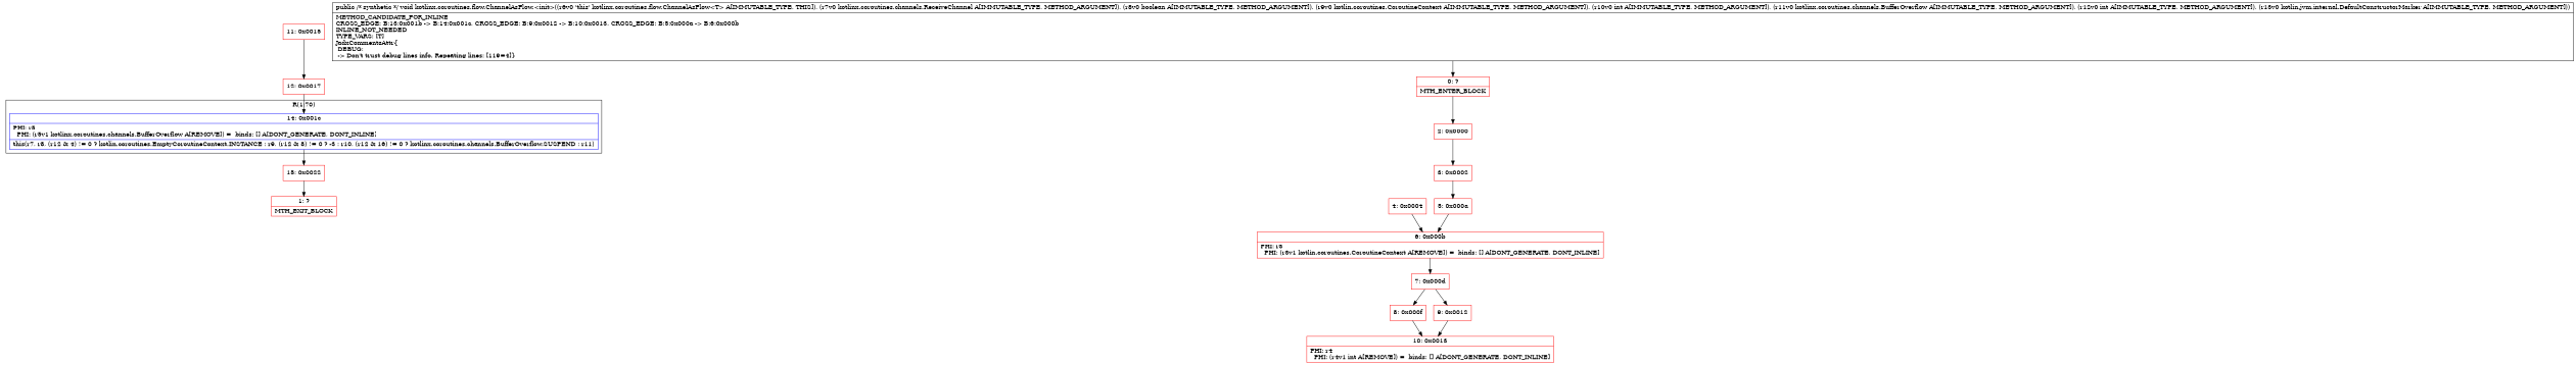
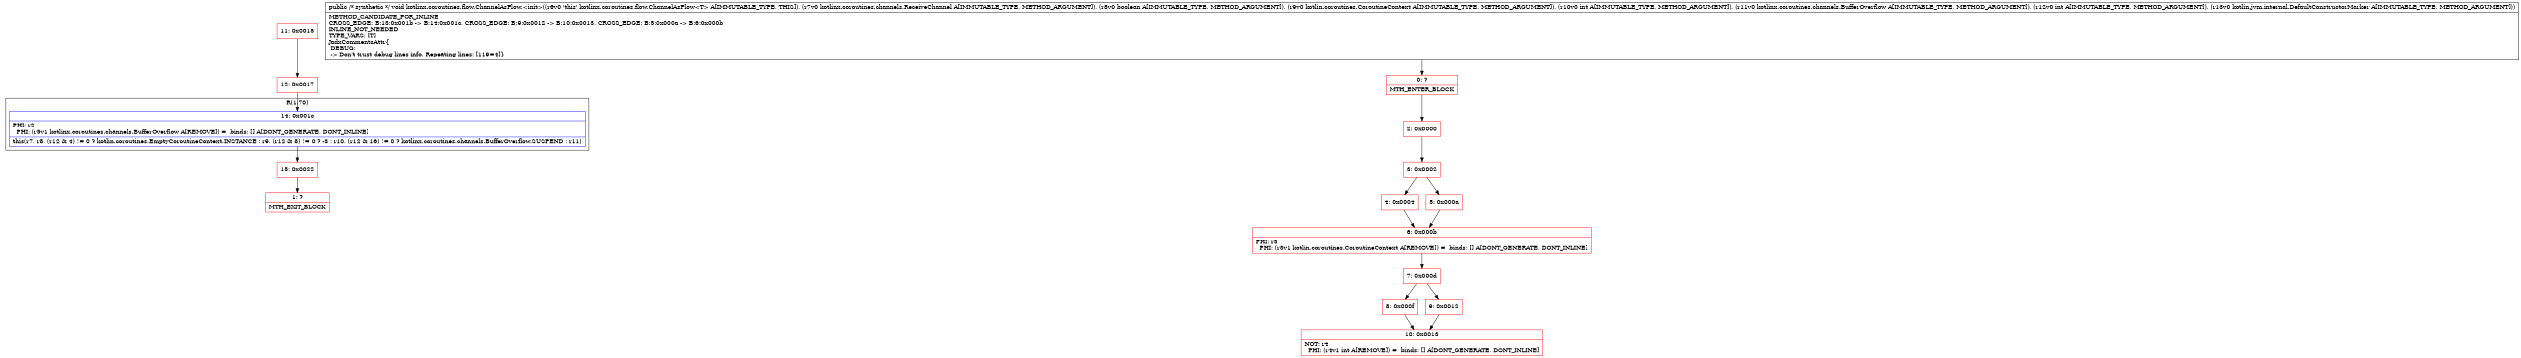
  digraph {
    node [color=red shape=record]
-   n1 [color=blue label="{14\:\ 0x001c|PHI: r5 \l  PHI: (r5v1 kotlinx.coroutines.channels.BufferOverflow A[REMOVE]) =  binds: [] A[DONT_GENERATE, DONT_INLINE]\l|this(r7, r8, (r12 & 4) != 0 ? kotlin.coroutines.EmptyCoroutineContext.INSTANCE : r9, (r12 & 8) != 0 ? \-3 : r10, (r12 & 16) != 0 ? kotlinx.coroutines.channels.BufferOverflow.SUSPEND : r11)\l}"]
+   n1 [color=blue label="{14\:\ 0x001c|PHI: r2 \l  PHI: (r5v1 kotlinx.coroutines.channels.BufferOverflow A[REMOVE]) =  binds: [] A[DONT_GENERATE, DONT_INLINE]\l|this(r7, r8, (r12 & 4) != 0 ? kotlin.coroutines.EmptyCoroutineContext.INSTANCE : r9, (r12 & 8) != 0 ? \-3 : r10, (r12 & 16) != 0 ? kotlinx.coroutines.channels.BufferOverflow.SUSPEND : r11)\l}"]
    n2 [label="{15\:\ 0x0022}"]
    n3 [label="{1\:\ ?|MTH_EXIT_BLOCK\l}"]
    n4 [label="{0\:\ ?|MTH_ENTER_BLOCK\l}"]
    n5 [label="{2\:\ 0x0000}"]
    n6 [label="{3\:\ 0x0002}"]
    n7 [label="{4\:\ 0x0004}"]
    n8 [label="{5\:\ 0x000a}"]
    n9 [label="{6\:\ 0x000b|PHI: r3 \l  PHI: (r3v1 kotlin.coroutines.CoroutineContext A[REMOVE]) =  binds: [] A[DONT_GENERATE, DONT_INLINE]\l}"]
    n10 [label="{7\:\ 0x000d}"]
    n11 [label="{8\:\ 0x000f}"]
    n12 [label="{9\:\ 0x0012}"]
-   n13 [label="{10\:\ 0x0013|PHI: r4 \l  PHI: (r4v1 int A[REMOVE]) =  binds: [] A[DONT_GENERATE, DONT_INLINE]\l}"]
+   n13 [label="{10\:\ 0x0013|NOT: r4 \l  PHI: (r4v1 int A[REMOVE]) =  binds: [] A[DONT_GENERATE, DONT_INLINE]\l}"]
    n14 [label="{11\:\ 0x0015}"]
    n15 [label="{12\:\ 0x0017}"]
    n16 [label="{public \/* synthetic *\/ void kotlinx.coroutines.flow.ChannelAsFlow.\<init\>((r6v0 'this' kotlinx.coroutines.flow.ChannelAsFlow\<T\> A[IMMUTABLE_TYPE, THIS]), (r7v0 kotlinx.coroutines.channels.ReceiveChannel A[IMMUTABLE_TYPE, METHOD_ARGUMENT]), (r8v0 boolean A[IMMUTABLE_TYPE, METHOD_ARGUMENT]), (r9v0 kotlin.coroutines.CoroutineContext A[IMMUTABLE_TYPE, METHOD_ARGUMENT]), (r10v0 int A[IMMUTABLE_TYPE, METHOD_ARGUMENT]), (r11v0 kotlinx.coroutines.channels.BufferOverflow A[IMMUTABLE_TYPE, METHOD_ARGUMENT]), (r12v0 int A[IMMUTABLE_TYPE, METHOD_ARGUMENT]), (r13v0 kotlin.jvm.internal.DefaultConstructorMarker A[IMMUTABLE_TYPE, METHOD_ARGUMENT]))  | METHOD_CANDIDATE_FOR_INLINE\lCROSS_EDGE: B:13:0x001b \-\> B:14:0x001c, CROSS_EDGE: B:9:0x0012 \-\> B:10:0x0013, CROSS_EDGE: B:5:0x000a \-\> B:6:0x000b\lINLINE_NOT_NEEDED\lTYPE_VARS: [T]\lJadxCommentsAttr\{\l DEBUG: \l \-\> Don't trust debug lines info. Repeating lines: [119=4]\}\l}" color=""]
    subgraph cluster_1 {
      label="R(1:70)"
      n1
    }
    n1 -> n2
    n2 -> n3
    n4 -> n5
    n5 -> n6
+   n6 -> n7
    n6 -> n8
    n7 -> n9
    n8 -> n9
    n9 -> n10
    n10 -> n11
    n10 -> n12
    n11 -> n13
    n12 -> n13
    n14 -> n15
    n15 -> n1
    n16 -> n4
  }
